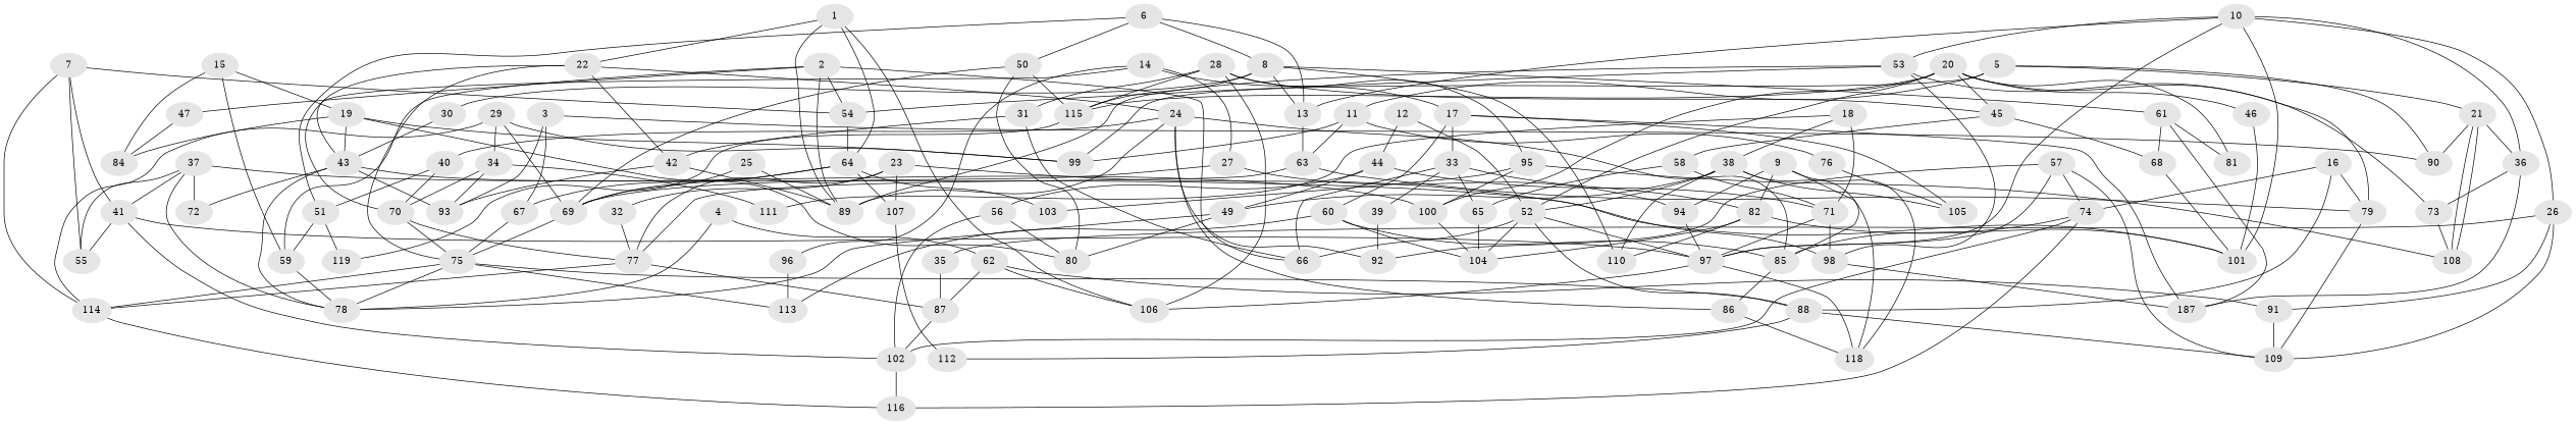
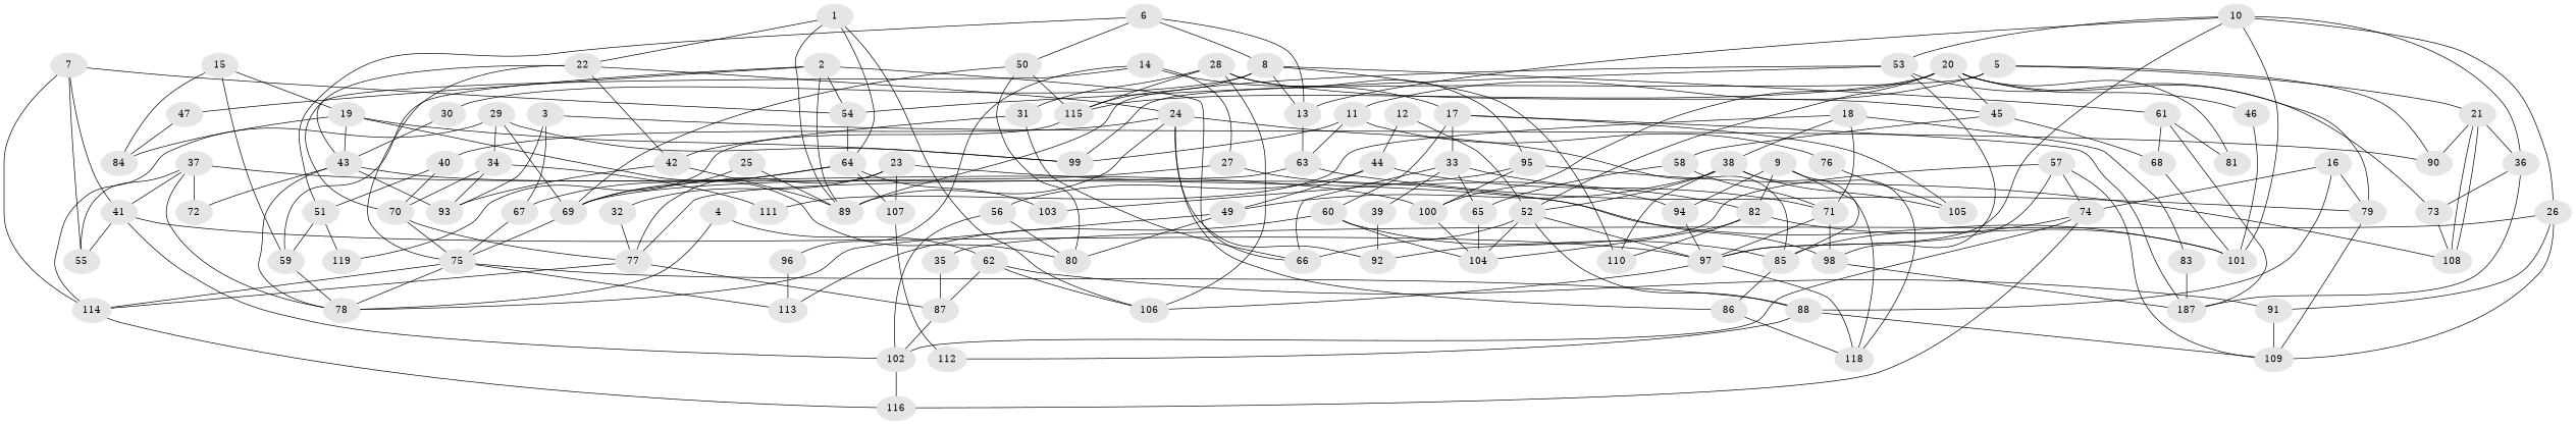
  graph {
    node [color=gray90 style=filled]
    1
    22
    64
    89
    106
    43
    24
    42
    75
    67
    107
    69
    103
    2
    47
    54
    59
    66
    84
    78
    3
    90
    93
    4
    62
    91
    87
    5
    11
    21
    99
    63
    76
    36
    108
    6
    8
    13
    50
    51
    30
    61
    110
    115
    80
    119
    7
    41
    55
    114
    97
    102
    116
    n54 [label=187]
    81
    68
    9
    82
    85
    94
    118
    101
    104
    86
    10
    26
    53
    35
    109
    73
    98
    79
    77
    105
    12
    44
    52
    71
    49
    56
    88
    14
    17
    27
    70
    96
    33
    60
    113
    15
    19
    16
    74
    112
    39
    65
    18
    38
+   83
    111
    100
    72
    20
    45
    46
    58
    40
    92
    23
    32
    25
    28
    31
    95
    29
    34
    37
    57
    1 -- 22
    1 -- 64
    1 -- 89
    1 -- 106
    22 -- 43
    22 -- 24
    22 -- 42
    22 -- 75
    64 -- 67
    64 -- 107
    64 -- 69
    64 -- 103
    43 -- 78
    43 -- 93
    43 -- 100
    43 -- 72
    24 -- 89
    24 -- 85
    24 -- 86
    24 -- 40
    24 -- 92
    42 -- 89
    42 -- 93
    75 -- 78
    75 -- 114
    75 -- 88
    75 -- 113
    67 -- 75
    107 -- 112
    69 -- 75
    2 -- 89
    2 -- 47
    2 -- 54
    2 -- 59
    2 -- 66
    47 -- 84
    54 -- 64
    59 -- 78
    3 -- 67
    3 -- 90
    3 -- 93
    4 -- 78
    4 -- 62
    62 -- 106
    62 -- 91
    62 -- 87
    91 -- 109
    87 -- 102
    5 -- 90
    5 -- 11
    5 -- 21
    5 -- 99
    11 -- 99
    11 -- 63
    11 -- 76
    21 -- 90
    21 -- 36
    21 -- 108
    21 -- 108
    63 -- 79
    63 -- 77
    76 -- 105
    36 -- n54
    36 -- 73
    6 -- 8
    6 -- 13
    6 -- 50
    6 -- 51
    8 -- 13
    8 -- 30
    8 -- 61
    8 -- 110
    8 -- 115
    13 -- 63
    50 -- 69
    50 -- 115
    50 -- 80
    51 -- 59
    51 -- 119
    30 -- 43
    61 -- n54
    61 -- 81
    61 -- 68
    115 -- 119
    7 -- 54
    7 -- 41
    7 -- 55
    7 -- 114
    41 -- 55
    41 -- 97
    41 -- 102
    114 -- 116
    97 -- 106
    97 -- 118
    102 -- 116
    68 -- 101
    9 -- 82
    9 -- 85
    9 -- 94
    9 -- 118
    82 -- 110
    82 -- 101
    82 -- 104
    85 -- 86
    94 -- 97
    86 -- 118
    10 -- 36
    10 -- 13
    10 -- 97
    10 -- 101
    10 -- 26
    10 -- 53
    26 -- 91
    26 -- 35
    26 -- 109
    53 -- 89
    53 -- 54
    53 -- 73
    53 -- 98
    35 -- 87
    73 -- 108
    98 -- n54
    79 -- 109
    77 -- 87
    77 -- 114
    12 -- 44
    12 -- 52
    44 -- 71
    44 -- 49
    44 -- 56
    52 -- 66
    52 -- 97
    52 -- 104
    52 -- 88
    71 -- 97
    71 -- 98
    49 -- 78
    49 -- 80
    56 -- 80
    56 -- 102
    88 -- 109
    88 -- 112
    14 -- 17
    14 -- 27
    14 -- 70
    14 -- 96
    17 -- n54
    17 -- 105
    17 -- 33
    17 -- 60
    27 -- 69
    27 -- 94
    70 -- 75
    70 -- 77
    96 -- 113
    33 -- 66
    33 -- 82
    33 -- 39
    33 -- 65
    60 -- 85
    60 -- 104
    60 -- 113
    15 -- 59
    15 -- 84
    15 -- 19
    19 -- 43
    19 -- 84
    19 -- 99
    19 -- 80
    16 -- 79
    16 -- 88
    16 -- 74
    74 -- 102
    74 -- 116
    74 -- 85
    39 -- 92
    65 -- 104
    18 -- 71
    18 -- 38
+   18 -- 83
    18 -- 111
    38 -- 110
    38 -- 118
    38 -- 105
    38 -- 52
    38 -- 49
+   83 -- n54
    100 -- 104
    20 -- 115
    20 -- 81
    20 -- 79
    20 -- 52
    20 -- 100
    20 -- 45
    20 -- 46
    45 -- 68
    45 -- 58
    46 -- 101
    58 -- 71
    58 -- 65
    40 -- 51
    40 -- 70
    23 -- 107
    23 -- 98
    23 -- 77
    23 -- 32
    32 -- 77
    25 -- 89
    25 -- 69
    28 -- 106
    28 -- 115
    28 -- 45
    28 -- 31
    28 -- 95
    31 -- 42
    31 -- 66
    95 -- 103
    95 -- 108
    95 -- 100
    29 -- 69
    29 -- 99
    29 -- 114
    29 -- 34
    34 -- 93
    34 -- 70
    34 -- 111
    37 -- 78
    37 -- 41
    37 -- 55
    37 -- 101
    37 -- 72
    57 -- 97
    57 -- 109
    57 -- 74
    57 -- 92
  }
